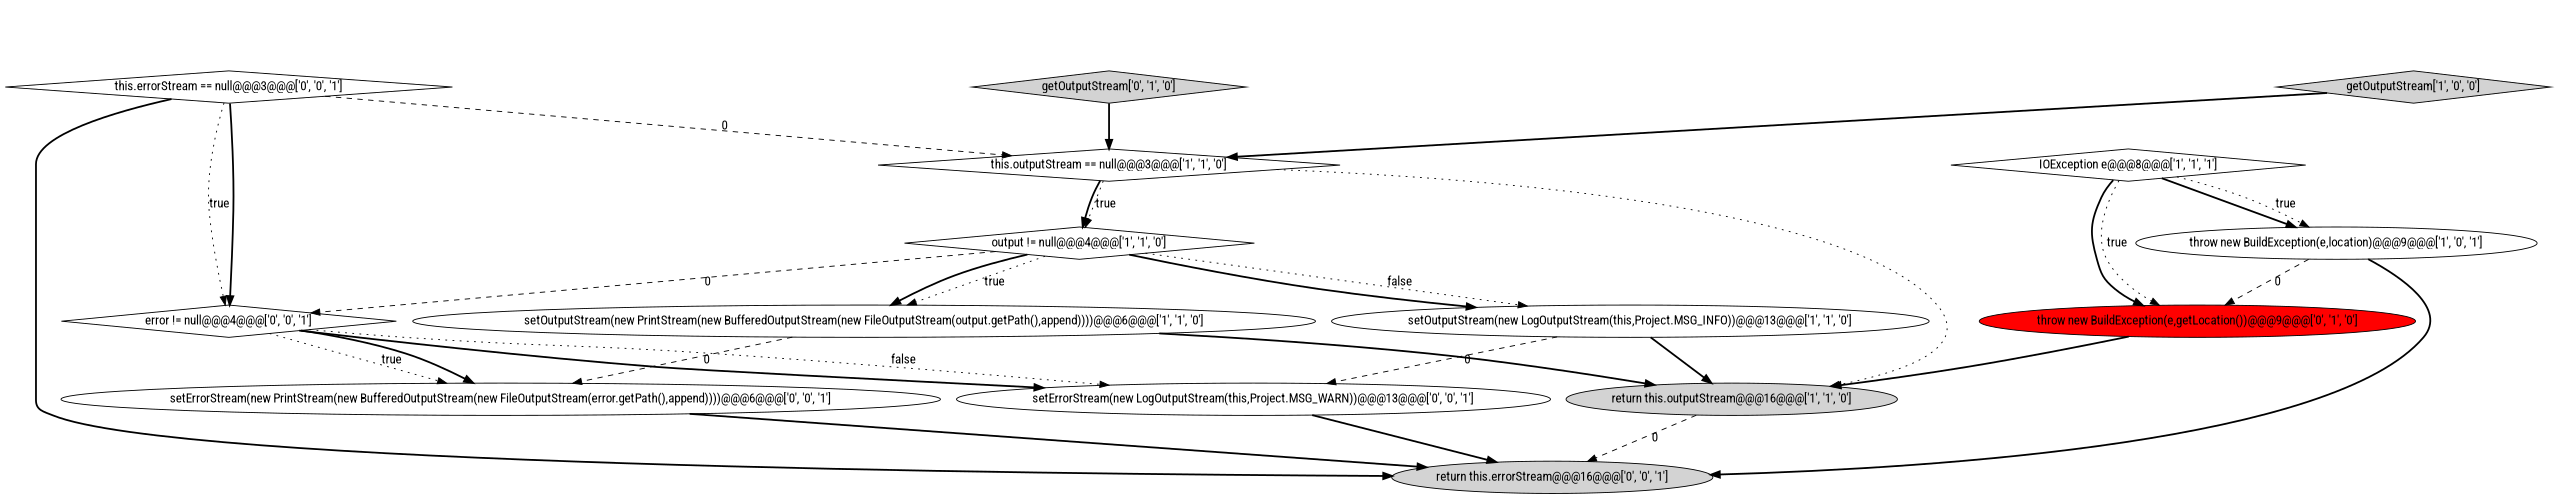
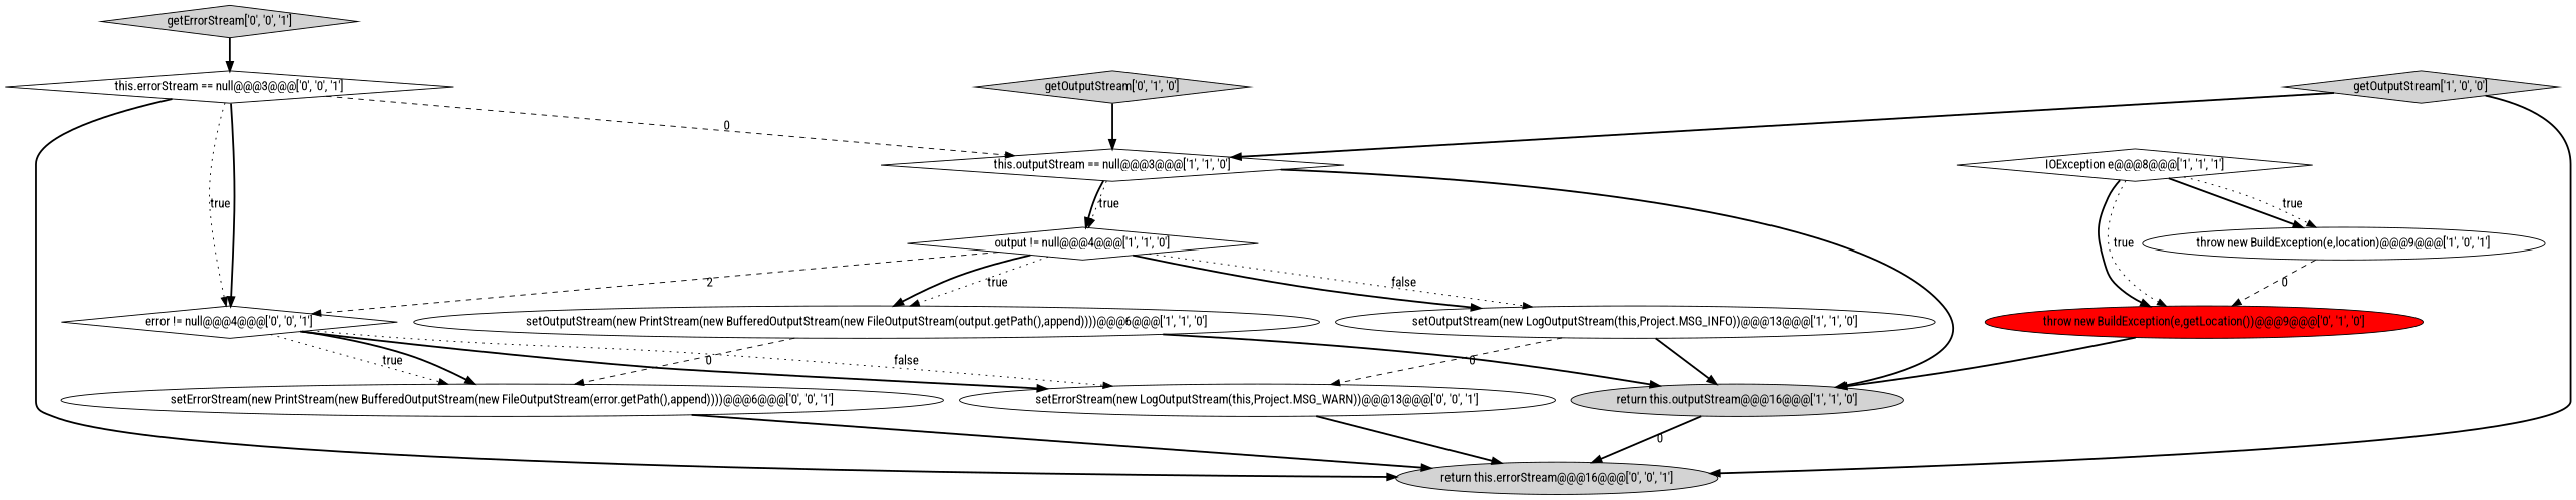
  digraph {
    fontname="Roboto Condensed"
    node [fillcolor=white fontname="Roboto Condensed" shape=diamond style=filled]
    edge [fontname="Roboto Condensed" style=bold]
    n1 [label="error != null@@@4@@@['0', '0', '1']"]
    n2 [label="setErrorStream(new PrintStream(new BufferedOutputStream(new FileOutputStream(error.getPath(),append))))@@@6@@@['0', '0', '1']" shape=ellipse]
    n3 [label="setErrorStream(new LogOutputStream(this,Project.MSG_WARN))@@@13@@@['0', '0', '1']" shape=ellipse]
    n4 [fillcolor=lightgray label="return this.errorStream@@@16@@@['0', '0', '1']" shape=ellipse]
    n5 [label="IOException e@@@8@@@['1', '1', '1']"]
    n6 [label="throw new BuildException(e,location)@@@9@@@['1', '0', '1']" shape=ellipse]
    n7 [fillcolor=red label="throw new BuildException(e,getLocation())@@@9@@@['0', '1', '0']" shape=ellipse]
    n8 [fillcolor=lightgray label="return this.outputStream@@@16@@@['1', '1', '0']" shape=ellipse]
    n9 [label="this.errorStream == null@@@3@@@['0', '0', '1']"]
    n10 [label="this.outputStream == null@@@3@@@['1', '1', '0']"]
    n11 [label="output != null@@@4@@@['1', '1', '0']"]
    n12 [label="setOutputStream(new LogOutputStream(this,Project.MSG_INFO))@@@13@@@['1', '1', '0']" shape=ellipse]
    n13 [label="setOutputStream(new PrintStream(new BufferedOutputStream(new FileOutputStream(output.getPath(),append))))@@@6@@@['1', '1', '0']" shape=ellipse]
    n14 [fillcolor=lightgray label="getOutputStream['1', '0', '0']"]
+   n15 [fillcolor=lightgray label="getErrorStream['0', '0', '1']"]
    n16 [fillcolor=lightgray label="getOutputStream['0', '1', '0']"]
    n1 -> n2 [label=true style=dotted]
    n1 -> n2
    n1 -> n3
    n1 -> n3 [label=false style=dotted]
    n2 -> n4
    n3 -> n4
    n5 -> n6
    n5 -> n6 [label=true style=dotted]
    n5 -> n7 [label=true style=dotted]
    n5 -> n7
-   n6 -> n4
+   n14 -> n4
    n6 -> n7 [label=0 style=dashed]
    n7 -> n8
-   n8 -> n4 [label=0 style=dashed]
+   n8 -> n4 [label=0]
    n9 -> n1
    n9 -> n1 [label=true style=dotted]
    n9 -> n4
    n9 -> n10 [label=0 style=dashed]
-   n10 -> n8 [style=dotted]
+   n10 -> n8
    n10 -> n11 [label=true style=dotted]
    n10 -> n11
-   n11 -> n1 [label=0 style=dashed]
+   n11 -> n1 [label=2 style=dashed]
    n11 -> n12 [label=false style=dotted]
    n11 -> n12
    n11 -> n13 [label=true style=dotted]
    n11 -> n13
    n12 -> n3 [label=0 style=dashed]
    n12 -> n8
    n13 -> n2 [label=0 style=dashed]
    n13 -> n8
    n14 -> n10
+   n15 -> n9
    n16 -> n10
  }
